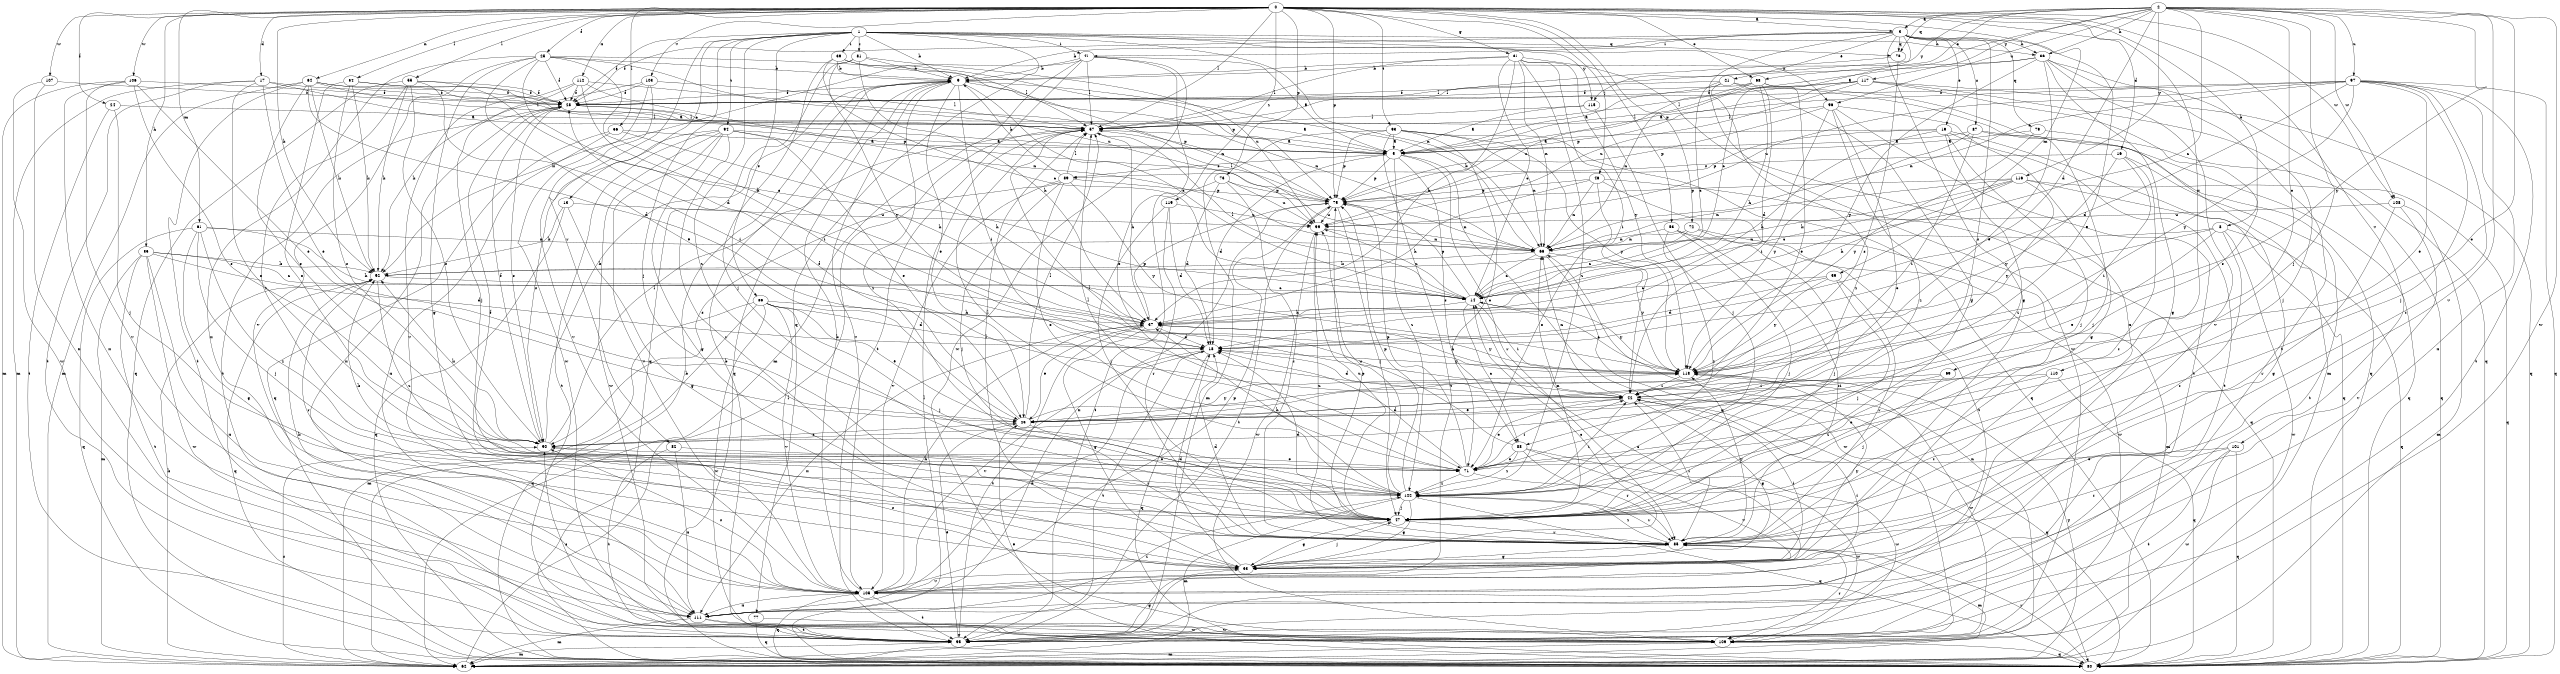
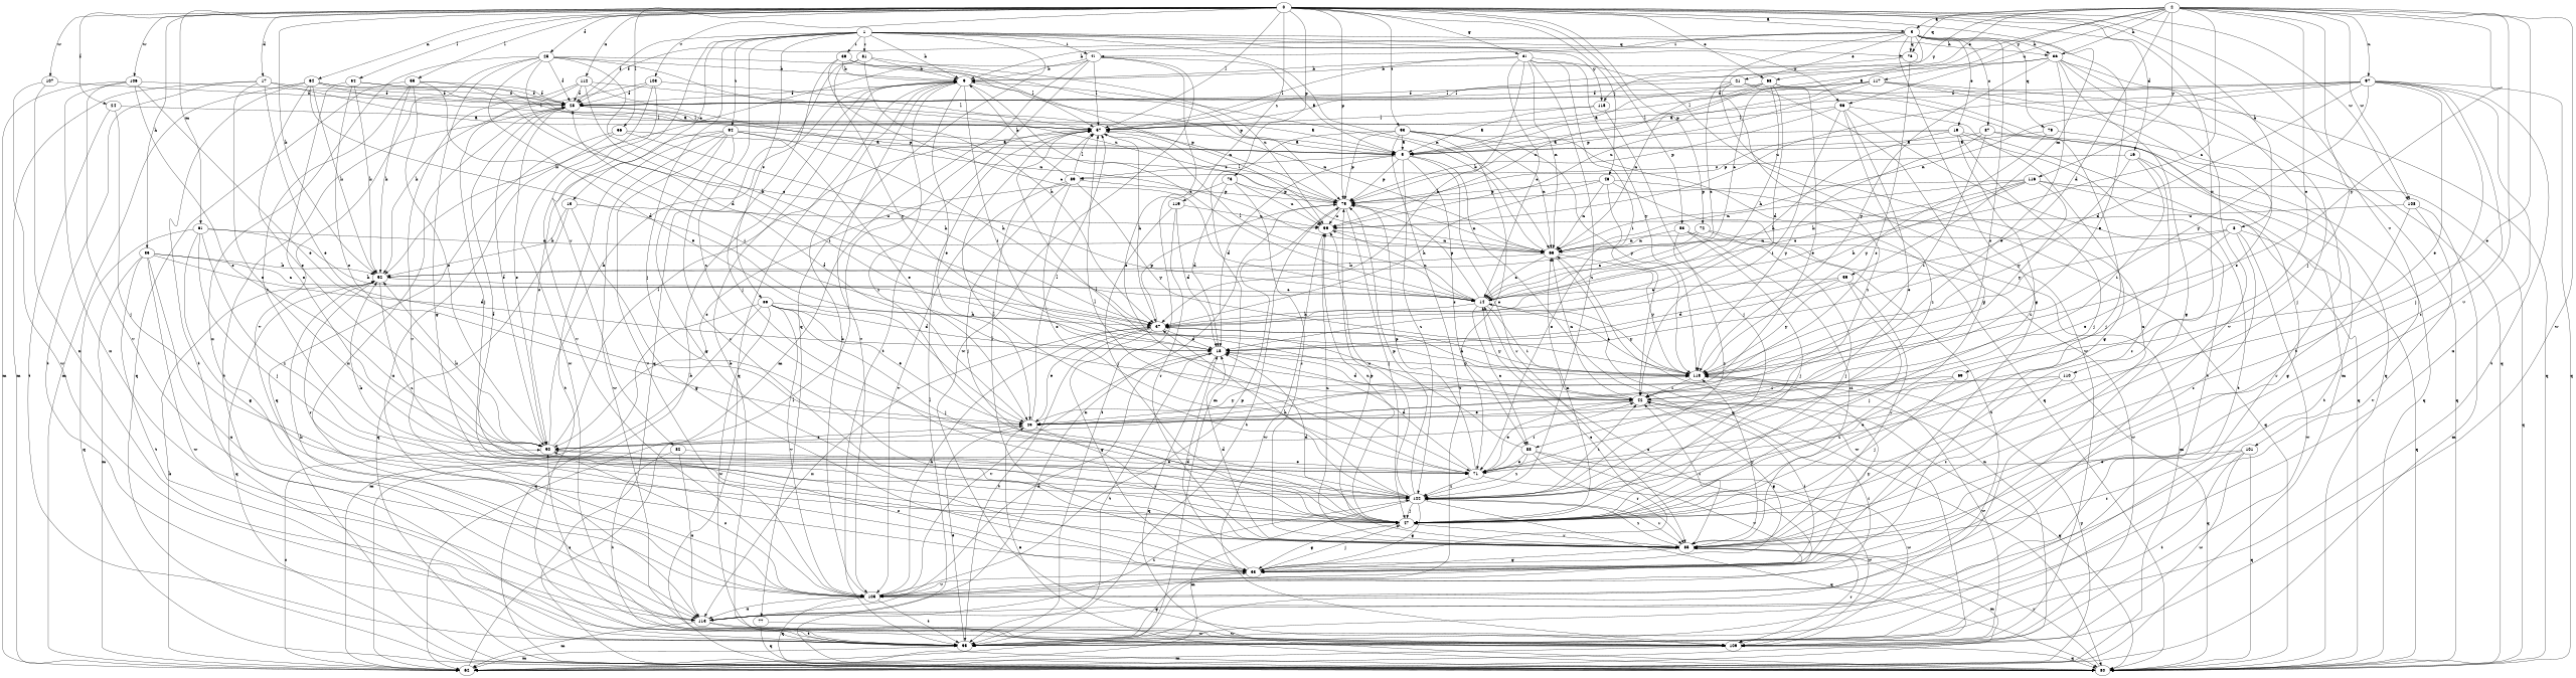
  strict digraph {
    0
    3
    8
    16
    17
    24
    25
    31
    35
    46
    52
    53
    54
    55
    56
    57
    59
    61
    64
    68
    72
    73
    75
    93
    101
    103
    106
    107
    108
    110
    112
    119
    9
    28
    36
    41
    78
    14
    19
    21
    23
    33
    79
    87
    88
-   113 [label=111]
+   113
    66
    109
    118
    80
    85
    89
    42
    95
    5
    71
    62
    47
    18
    105
    99
    37
    122
    90
    1
    13
    39
    77
    81
    82
    86
    94
    96
    115
    2
    69
    97
    116
    117
    0 -> 3 [label=a]
    0 -> 8 [label=b]
    0 -> 16 [label=d]
    0 -> 17 [label=d]
    0 -> 24 [label=f]
    0 -> 25 [label=f]
    0 -> 31 [label=g]
    0 -> 35 [label=h]
    0 -> 46 [label=j]
    0 -> 52 [label=k]
    0 -> 53 [label=l]
    0 -> 54 [label=l]
    0 -> 55 [label=l]
    0 -> 56 [label=l]
    0 -> 57 [label=l]
    0 -> 59 [label=m]
    0 -> 61 [label=m]
    0 -> 64 [label=n]
    0 -> 68 [label=o]
    0 -> 72 [label=p]
    0 -> 73 [label=p]
    0 -> 75 [label=p]
    0 -> 93 [label=t]
    0 -> 101 [label=v]
    0 -> 103 [label=v]
    0 -> 106 [label=w]
    0 -> 107 [label=w]
    0 -> 108 [label=w]
    0 -> 110 [label=x]
    0 -> 112 [label=x]
    0 -> 119 [label=z]
    3 -> 9 [label=b]
    3 -> 28 [label=f]
    3 -> 36 [label=h]
    3 -> 41 [label=i]
    3 -> 78 [label=q]
    3 -> 14 [label=c]
    3 -> 19 [label=e]
    3 -> 21 [label=e]
    3 -> 23 [label=e]
    3 -> 33 [label=g]
    3 -> 79 [label=q]
    3 -> 87 [label=s]
    3 -> 88 [label=s]
    3 -> 113 [label=x]
    8 -> 23 [label=e]
    8 -> 66 [label=n]
    8 -> 109 [label=w]
    8 -> 118 [label=y]
    8 -> 80 [label=q]
    8 -> 85 [label=r]
    16 -> 118 [label=y]
    16 -> 85 [label=r]
    16 -> 89 [label=s]
    16 -> 42 [label=i]
    16 -> 95 [label=t]
    17 -> 28 [label=f]
    17 -> 23 [label=e]
    17 -> 95 [label=t]
    17 -> 5 [label=a]
    17 -> 71 [label=o]
    17 -> 62 [label=m]
    24 -> 57 [label=l]
    24 -> 95 [label=t]
    24 -> 47 [label=j]
    25 -> 57 [label=l]
    25 -> 9 [label=b]
    25 -> 28 [label=f]
    25 -> 23 [label=e]
    25 -> 33 [label=g]
    25 -> 113 [label=x]
    25 -> 18 [label=d]
    25 -> 105 [label=v]
    25 -> 99 [label=u]
    25 -> 37 [label=h]
    31 -> 57 [label=l]
    31 -> 9 [label=b]
    31 -> 14 [label=c]
    31 -> 66 [label=n]
    31 -> 109 [label=w]
    31 -> 118 [label=y]
    31 -> 42 [label=i]
    31 -> 37 [label=h]
    31 -> 122 [label=z]
    35 -> 52 [label=k]
    35 -> 14 [label=c]
    35 -> 113 [label=x]
    35 -> 109 [label=w]
    35 -> 95 [label=t]
    35 -> 62 [label=m]
    35 -> 18 [label=d]
    46 -> 75 [label=p]
    46 -> 66 [label=n]
    46 -> 80 [label=q]
    46 -> 95 [label=t]
    46 -> 71 [label=o]
    46 -> 37 [label=h]
    52 -> 14 [label=c]
    52 -> 80 [label=q]
    52 -> 85 [label=r]
    52 -> 122 [label=z]
    53 -> 66 [label=n]
    53 -> 109 [label=w]
    53 -> 85 [label=r]
    53 -> 47 [label=j]
    53 -> 122 [label=z]
    54 -> 52 [label=k]
    54 -> 75 [label=p]
    54 -> 28 [label=f]
    54 -> 71 [label=o]
    54 -> 90 [label=s]
    55 -> 52 [label=k]
    55 -> 28 [label=f]
    55 -> 14 [label=c]
    55 -> 80 [label=q]
    55 -> 42 [label=i]
    55 -> 122 [label=z]
    55 -> 90 [label=s]
    56 -> 113 [label=x]
    56 -> 80 [label=q]
    56 -> 5 [label=a]
    56 -> 37 [label=h]
    57 -> 5 [label=a]
    57 -> 37 [label=h]
    59 -> 14 [label=c]
    59 -> 118 [label=y]
    59 -> 85 [label=r]
    59 -> 47 [label=j]
    59 -> 18 [label=d]
    61 -> 33 [label=g]
    61 -> 66 [label=n]
    61 -> 80 [label=q]
    61 -> 47 [label=j]
    61 -> 37 [label=h]
    61 -> 122 [label=z]
    64 -> 52 [label=k]
    64 -> 57 [label=l]
    64 -> 28 [label=f]
    64 -> 95 [label=t]
    64 -> 5 [label=a]
    64 -> 62 [label=m]
    64 -> 18 [label=d]
    64 -> 90 [label=s]
    68 -> 28 [label=f]
    68 -> 23 [label=e]
    68 -> 66 [label=n]
    68 -> 62 [label=m]
    68 -> 18 [label=d]
    68 -> 99 [label=u]
    68 -> 37 [label=h]
    72 -> 14 [label=c]
    72 -> 66 [label=n]
    72 -> 62 [label=m]
    72 -> 47 [label=j]
    73 -> 75 [label=p]
    73 -> 85 [label=r]
    73 -> 95 [label=t]
    73 -> 18 [label=d]
    73 -> 99 [label=u]
    75 -> 57 [label=l]
    75 -> 113 [label=x]
    75 -> 66 [label=n]
    75 -> 95 [label=t]
    75 -> 47 [label=j]
    75 -> 99 [label=u]
    93 -> 75 [label=p]
    93 -> 66 [label=n]
    93 -> 118 [label=y]
    93 -> 80 [label=q]
    93 -> 95 [label=t]
    93 -> 5 [label=a]
    93 -> 71 [label=o]
    93 -> 62 [label=m]
    101 -> 109 [label=w]
    101 -> 80 [label=q]
    101 -> 85 [label=r]
    101 -> 95 [label=t]
    101 -> 71 [label=o]
    103 -> 52 [label=k]
    103 -> 57 [label=l]
    103 -> 28 [label=f]
    103 -> 109 [label=w]
    103 -> 105 [label=v]
    106 -> 28 [label=f]
    106 -> 23 [label=e]
    106 -> 113 [label=x]
    106 -> 62 [label=m]
    106 -> 105 [label=v]
    106 -> 90 [label=s]
    107 -> 28 [label=f]
    107 -> 113 [label=x]
    107 -> 109 [label=w]
    108 -> 85 [label=r]
    108 -> 62 [label=m]
    108 -> 105 [label=v]
    108 -> 99 [label=u]
    110 -> 80 [label=q]
    110 -> 85 [label=r]
    110 -> 42 [label=i]
    110 -> 71 [label=o]
    112 -> 75 [label=p]
    112 -> 28 [label=f]
    112 -> 66 [label=n]
    112 -> 42 [label=i]
    112 -> 47 [label=j]
    112 -> 105 [label=v]
    119 -> 85 [label=r]
    119 -> 47 [label=j]
    119 -> 18 [label=d]
    119 -> 99 [label=u]
    9 -> 28 [label=f]
    9 -> 14 [label=c]
    9 -> 23 [label=e]
    9 -> 66 [label=n]
    9 -> 80 [label=q]
    9 -> 42 [label=i]
    9 -> 105 [label=v]
    9 -> 122 [label=z]
    28 -> 57 [label=l]
    28 -> 113 [label=x]
    28 -> 95 [label=t]
    28 -> 5 [label=a]
    28 -> 90 [label=s]
    36 -> 57 [label=l]
    36 -> 9 [label=b]
    36 -> 23 [label=e]
    36 -> 33 [label=g]
    36 -> 118 [label=y]
    36 -> 80 [label=q]
    36 -> 95 [label=t]
    36 -> 105 [label=v]
    41 -> 52 [label=k]
    41 -> 57 [label=l]
    41 -> 9 [label=b]
    41 -> 109 [label=w]
    41 -> 95 [label=t]
    41 -> 5 [label=a]
    41 -> 71 [label=o]
    41 -> 62 [label=m]
    78 -> 57 [label=l]
    78 -> 90 [label=s]
    14 -> 57 [label=l]
    14 -> 75 [label=p]
    14 -> 88 [label=c]
    14 -> 118 [label=y]
    14 -> 42 [label=i]
    14 -> 99 [label=u]
    14 -> 37 [label=h]
    19 -> 75 [label=p]
    19 -> 80 [label=q]
    19 -> 95 [label=t]
    19 -> 5 [label=a]
    19 -> 47 [label=j]
    19 -> 37 [label=h]
    19 -> 122 [label=z]
    21 -> 28 [label=f]
    21 -> 14 [label=c]
    21 -> 80 [label=q]
    21 -> 5 [label=a]
    21 -> 47 [label=j]
    21 -> 122 [label=z]
    23 -> 57 [label=l]
    23 -> 28 [label=f]
    23 -> 118 [label=y]
    23 -> 85 [label=r]
    23 -> 90 [label=s]
    33 -> 14 [label=c]
    33 -> 118 [label=y]
    33 -> 42 [label=i]
    33 -> 47 [label=j]
    33 -> 18 [label=d]
    33 -> 105 [label=v]
    33 -> 90 [label=s]
    79 -> 118 [label=y]
    79 -> 80 [label=q]
    79 -> 5 [label=a]
    87 -> 118 [label=y]
    87 -> 80 [label=q]
    87 -> 42 [label=i]
    87 -> 5 [label=a]
    87 -> 47 [label=j]
    88 -> 57 [label=l]
    88 -> 109 [label=w]
    88 -> 85 [label=r]
    88 -> 71 [label=o]
    88 -> 105 [label=v]
    88 -> 122 [label=z]
    113 -> 109 [label=w]
    113 -> 95 [label=t]
    113 -> 62 [label=m]
    113 -> 18 [label=d]
    113 -> 122 [label=z]
    66 -> 52 [label=k]
    66 -> 9 [label=b]
    66 -> 14 [label=c]
    66 -> 109 [label=w]
    66 -> 118 [label=y]
    109 -> 80 [label=q]
    109 -> 85 [label=r]
    109 -> 62 [label=m]
    109 -> 90 [label=s]
    118 -> 14 [label=c]
    118 -> 109 [label=w]
    118 -> 42 [label=i]
    118 -> 37 [label=h]
    80 -> 57 [label=l]
    80 -> 23 [label=e]
    80 -> 85 [label=r]
    85 -> 57 [label=l]
    85 -> 75 [label=p]
    85 -> 33 [label=g]
    85 -> 118 [label=y]
    85 -> 42 [label=i]
    85 -> 62 [label=m]
    85 -> 18 [label=d]
    85 -> 99 [label=u]
    85 -> 122 [label=z]
    89 -> 57 [label=l]
    89 -> 75 [label=p]
    89 -> 9 [label=b]
    89 -> 118 [label=y]
    89 -> 71 [label=o]
    89 -> 47 [label=j]
    89 -> 105 [label=v]
    89 -> 90 [label=s]
    42 -> 23 [label=e]
    42 -> 33 [label=g]
    42 -> 66 [label=n]
    42 -> 80 [label=q]
    42 -> 71 [label=o]
    42 -> 18 [label=d]
    95 -> 9 [label=b]
    95 -> 23 [label=e]
    95 -> 33 [label=g]
    95 -> 62 [label=m]
    5 -> 75 [label=p]
    5 -> 88 [label=s]
    5 -> 80 [label=q]
    5 -> 85 [label=r]
    5 -> 89 [label=s]
    5 -> 18 [label=d]
    5 -> 122 [label=z]
    71 -> 57 [label=l]
    71 -> 75 [label=p]
    71 -> 109 [label=w]
    71 -> 42 [label=i]
    71 -> 18 [label=d]
    71 -> 122 [label=z]
    62 -> 52 [label=k]
    62 -> 57 [label=l]
    62 -> 9 [label=b]
    62 -> 66 [label=n]
    62 -> 118 [label=y]
    62 -> 90 [label=s]
    47 -> 28 [label=f]
    47 -> 33 [label=g]
    47 -> 66 [label=n]
    47 -> 85 [label=r]
    47 -> 18 [label=d]
    47 -> 99 [label=u]
    18 -> 118 [label=y]
    18 -> 80 [label=q]
    18 -> 95 [label=t]
    18 -> 105 [label=v]
    105 -> 52 [label=k]
    105 -> 75 [label=p]
    105 -> 9 [label=b]
    105 -> 14 [label=c]
    105 -> 113 [label=x]
    105 -> 80 [label=q]
    105 -> 42 [label=i]
    105 -> 95 [label=t]
    105 -> 37 [label=h]
    105 -> 90 [label=s]
    99 -> 66 [label=n]
    99 -> 109 [label=w]
    37 -> 75 [label=p]
    37 -> 23 [label=e]
    37 -> 33 [label=g]
    37 -> 113 [label=x]
    37 -> 118 [label=y]
    37 -> 95 [label=t]
    37 -> 18 [label=d]
    122 -> 52 [label=k]
    122 -> 57 [label=l]
    122 -> 75 [label=p]
    122 -> 33 [label=g]
    122 -> 80 [label=q]
    122 -> 85 [label=r]
    122 -> 42 [label=i]
    122 -> 62 [label=m]
    122 -> 47 [label=j]
    122 -> 99 [label=u]
    122 -> 37 [label=h]
    90 -> 52 [label=k]
    90 -> 57 [label=l]
    90 -> 9 [label=b]
    90 -> 28 [label=f]
    90 -> 71 [label=o]
    1 -> 9 [label=b]
    1 -> 28 [label=f]
    1 -> 36 [label=h]
    1 -> 41 [label=i]
    1 -> 78 [label=q]
    1 -> 66 [label=n]
    1 -> 47 [label=j]
    1 -> 122 [label=z]
    1 -> 13 [label=c]
    1 -> 39 [label=i]
    1 -> 77 [label=q]
    1 -> 81 [label=r]
    1 -> 82 [label=r]
    1 -> 86 [label=s]
    1 -> 94 [label=t]
    1 -> 96 [label=u]
    1 -> 115 [label=y]
    13 -> 52 [label=k]
    13 -> 33 [label=g]
    13 -> 80 [label=q]
    13 -> 99 [label=u]
    39 -> 75 [label=p]
    39 -> 9 [label=b]
    39 -> 14 [label=c]
    39 -> 66 [label=n]
    39 -> 47 [label=j]
    77 -> 109 [label=w]
    77 -> 80 [label=q]
    81 -> 9 [label=b]
    81 -> 118 [label=y]
    81 -> 80 [label=q]
    81 -> 99 [label=u]
    81 -> 37 [label=h]
    82 -> 113 [label=x]
    82 -> 95 [label=t]
    82 -> 71 [label=o]
    86 -> 23 [label=e]
    86 -> 109 [label=w]
    86 -> 80 [label=q]
    86 -> 62 [label=m]
    86 -> 47 [label=j]
    86 -> 18 [label=d]
    86 -> 105 [label=v]
    86 -> 37 [label=h]
    94 -> 23 [label=e]
    94 -> 33 [label=g]
    94 -> 109 [label=w]
    94 -> 85 [label=r]
    94 -> 95 [label=t]
    94 -> 5 [label=a]
    94 -> 105 [label=v]
    94 -> 37 [label=h]
    94 -> 90 [label=s]
    96 -> 57 [label=l]
    96 -> 75 [label=p]
    96 -> 33 [label=g]
    96 -> 42 [label=i]
    96 -> 95 [label=t]
    96 -> 71 [label=o]
    96 -> 122 [label=z]
    115 -> 57 [label=l]
    115 -> 5 [label=a]
    115 -> 47 [label=j]
    2 -> 3 [label=a]
    2 -> 68 [label=o]
    2 -> 108 [label=w]
    2 -> 36 [label=h]
    2 -> 78 [label=q]
    2 -> 14 [label=c]
    2 -> 109 [label=w]
    2 -> 118 [label=y]
    2 -> 5 [label=a]
    2 -> 71 [label=o]
    2 -> 47 [label=j]
    2 -> 18 [label=d]
    2 -> 105 [label=v]
    2 -> 96 [label=u]
    2 -> 115 [label=y]
    2 -> 69 [label=o]
    2 -> 97 [label=u]
    2 -> 116 [label=y]
    2 -> 117 [label=y]
    69 -> 42 [label=i]
    69 -> 47 [label=j]
    69 -> 122 [label=z]
    97 -> 28 [label=f]
    97 -> 23 [label=e]
    97 -> 113 [label=x]
    97 -> 66 [label=n]
    97 -> 118 [label=y]
    97 -> 80 [label=q]
    97 -> 85 [label=r]
    97 -> 95 [label=t]
    97 -> 5 [label=a]
    97 -> 47 [label=j]
    97 -> 18 [label=d]
    97 -> 99 [label=u]
    116 -> 52 [label=k]
    116 -> 75 [label=p]
    116 -> 14 [label=c]
    116 -> 33 [label=g]
    116 -> 66 [label=n]
    116 -> 118 [label=y]
    116 -> 80 [label=q]
    116 -> 37 [label=h]
    117 -> 57 [label=l]
    117 -> 75 [label=p]
    117 -> 28 [label=f]
    117 -> 80 [label=q]
    117 -> 47 [label=j]
    117 -> 99 [label=u]
    117 -> 90 [label=s]
  }
